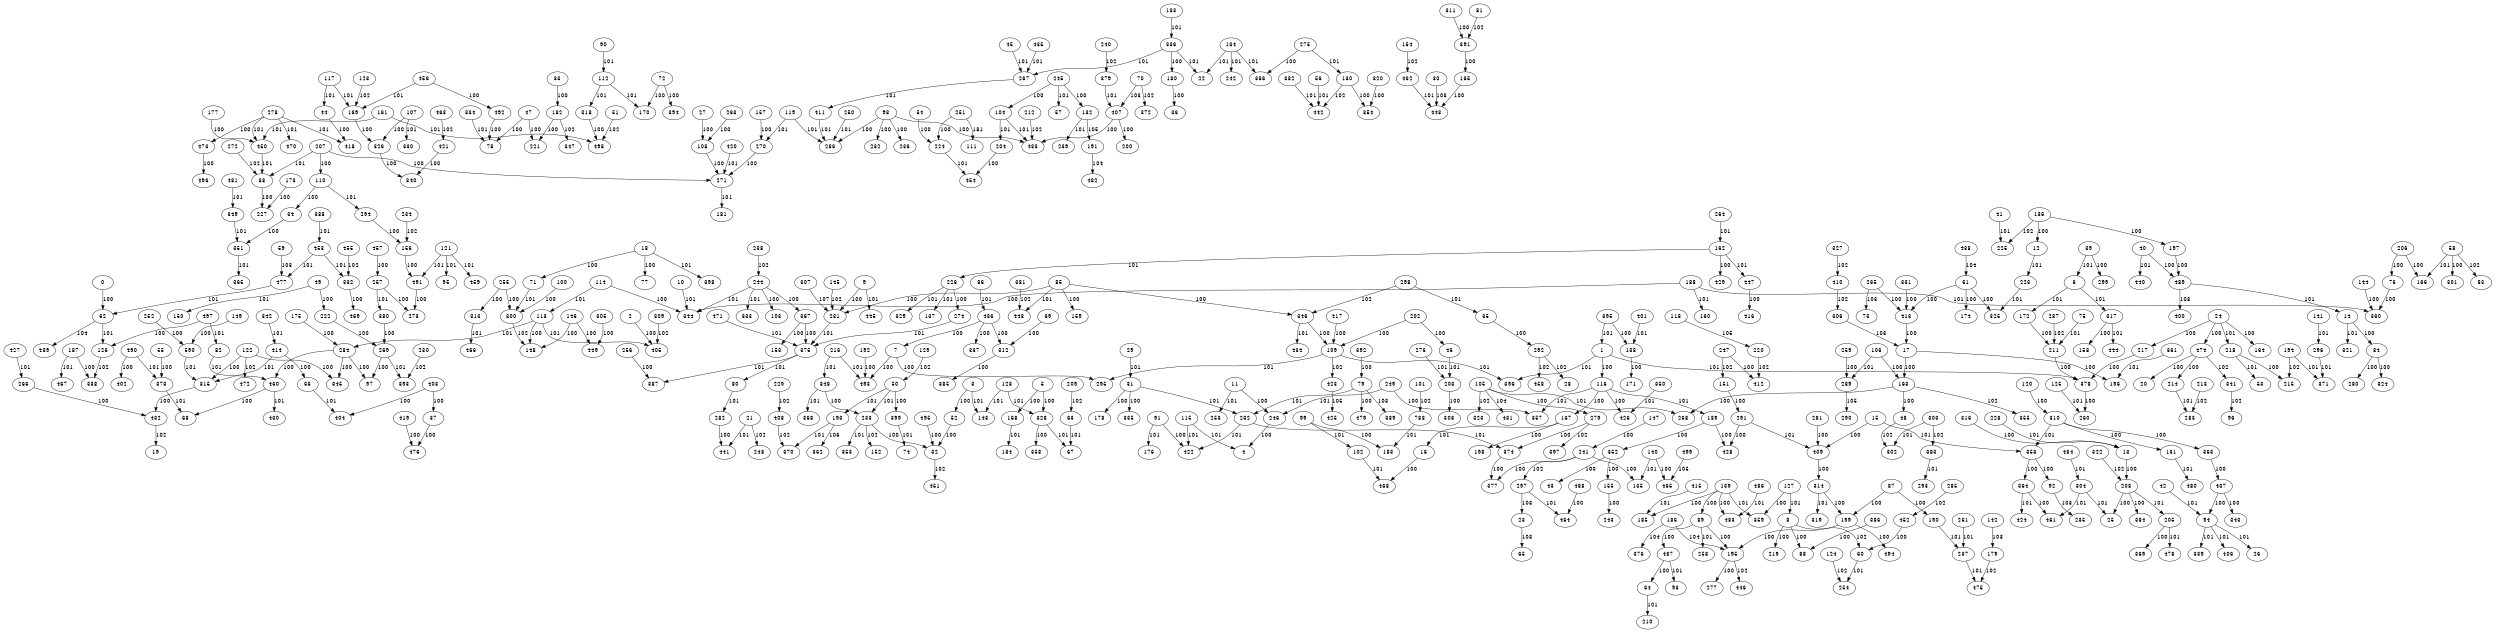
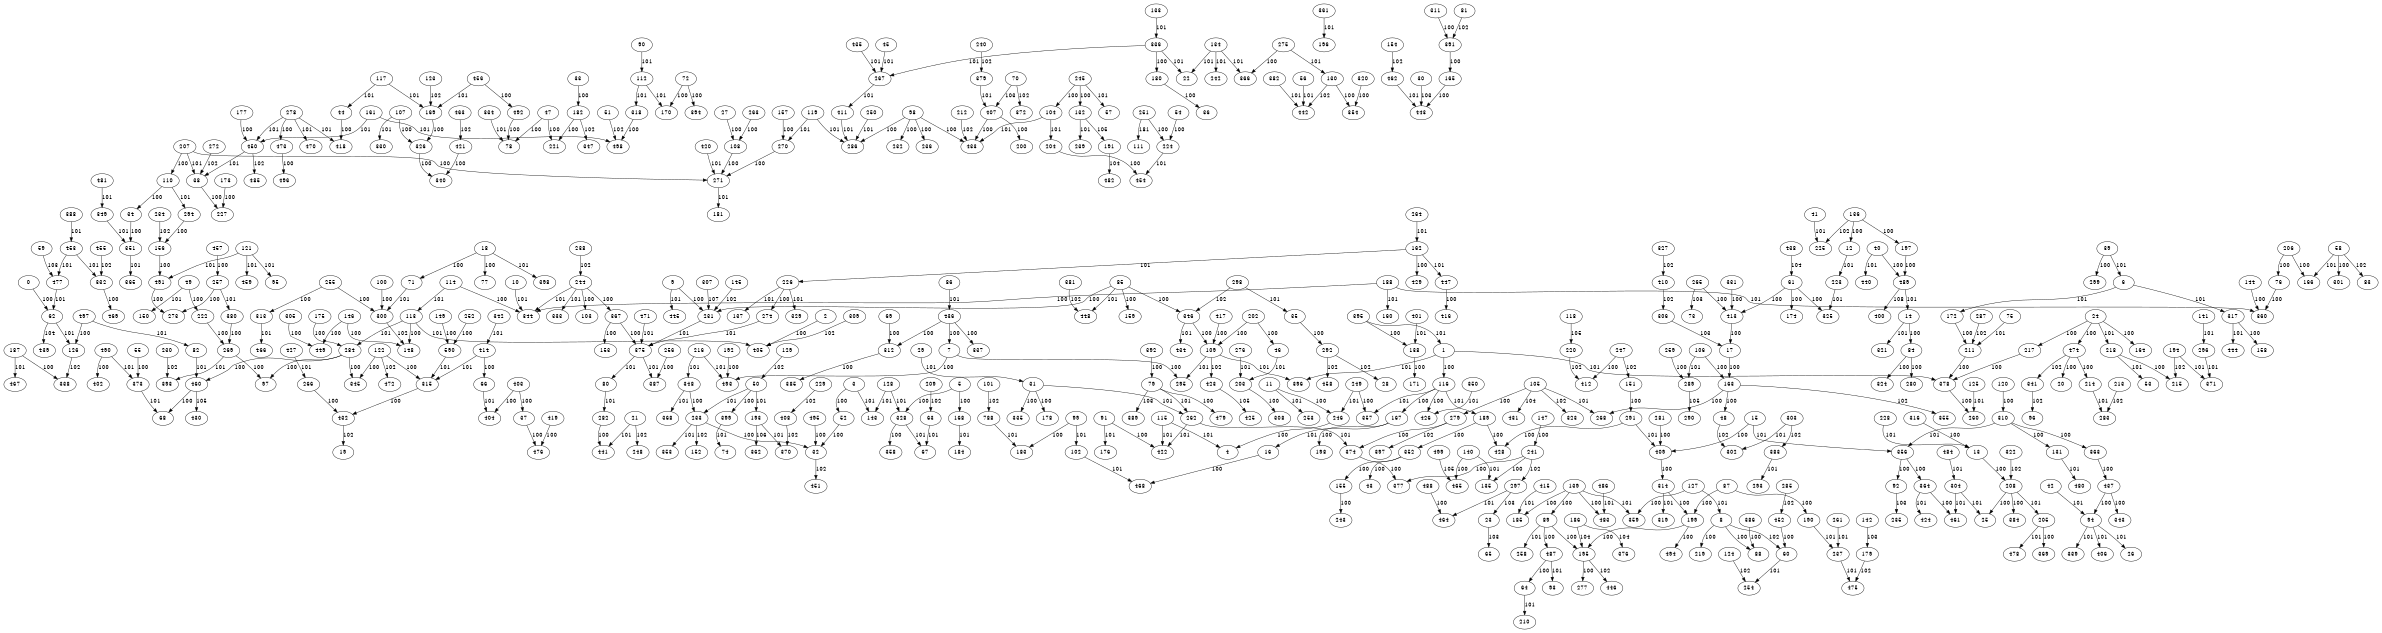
  digraph {
    0
    62
    126
    439
    338
    3
    52
    143
    32
    451
    7
    295
    493
    136
    197
    12
    225
    489
    223
    14
    400
    139
    89
    483
    185
    359
    487
    195
    258
    64
    93
    277
    446
    310
    131
    363
    356
    480
    437
    364
    92
    343
    94
    305
    449
    138
    171
    15
    409
    314
    199
    319
    31
    335
    178
    262
    374
    422
    325
    294
    156
    491
    273
    291
    428
    61
    174
    413
    17
    130
    354
    442
    284
    460
    97
    345
    68
    430
    282
    441
    163
    196
    279
    397
    377
    281
    127
    8
    60
    88
    219
    278
    473
    418
    450
    470
    496
    38
+   485
    122
    315
    472
    432
    19
    275
    366
    269
    393
    270
    271
    181
    265
    73
    266
    13
    208
    384
    25
    205
    369
    478
    84
    321
    280
    324
    58
    301
    166
    83
    120
    263
    108
    255
    300
    313
    148
    466
    257
    380
    259
    289
    290
    256
    387
    27
    116
    167
    426
    357
    189
    198
    16
    352
    468
    n155 [label=590]
    252
    249
    246
    4
    251
    224
    111
    454
    55
    373
    114
    344
    113
    405
    247
    412
    151
    244
    103
    367
    333
    375
    153
    80
    245
    104
    132
    57
    433
    204
    239
    191
    482
    24
    474
    164
    217
    218
    20
    214
    341
    378
    215
    53
    283
    96
    54
    241
    135
    297
    464
    23
    110
    34
    351
    365
    233
    353
    152
    50
    399
    193
    74
    370
    362
    107
    326
    330
    340
    106
    48
    268
    355
    302
    105
    323
    431
    226
    274
    137
    329
    222
    1
    396
    260
    2
    5
    328
    168
    358
    67
    184
    49
    150
    100
    99
    183
    102
    211
    391
    165
    443
    11
    253
    47
    221
    78
    98
    232
    286
    236
    497
    82
    206
    76
    360
    207
    227
    495
    492
    490
    402
    203
    308
    488
    210
    202
    46
    109
    423
    425
    44
    494
    91
    176
    452
    254
    456
    169
    457
    192
    447
    416
    85
    346
    231
    159
    448
    434
    155
    43
    243
    188
    160
    339
    406
    26
    436
    312
    337
    385
    187
    467
    87
    190
    237
    475
    421
    182
    347
    419
    476
    417
    9
    445
    40
    440
    180
    36
    414
    66
    404
    177
    175
    407
    200
    403
    37
    172
    173
    395
    392
    79
    479
    389
    39
    299
    6
    317
    386
    162
    429
    461
    424
    18
    71
    77
    398
    235
    157
    348
    368
    35
    292
    458
    28
    72
    394
    170
    336
    22
    267
    411
    149
    332
    469
    331
    146
    147
    33
    69
    144
    320
    318
    498
    140
    465
    158
    444
    316
    311
    304
    303
    383
    293
    298
    296
    371
    65
    134
    242
    133
    n408 [label=788]
    63
    128
    276
    125
    121
    459
    95
    264
    29
    261
    119
    117
    115
    250
    56
    112
    228
    216
    486
    484
    481
    349
    477
    471
    45
    462
    194
    21
    248
    453
    90
    435
    10
    427
    86
    420
    42
    415
    41
    401
    388
    382
    379
    161
    361
    75
    350
    342
    334
    141
    309
    287
    285
    129
    272
    124
    123
    240
    238
    234
    230
    229
    408
    51
    220
    101
    213
    212
    209
    463
    455
    179
    410
    306
    81
    381
    154
    327
    70
    372
    145
    322
    30
    59
    142
    438
    186
    376
    118
    499
    307
    0 -> 62 [label=100]
    62 -> 126 [label=101]
    62 -> 439 [label=104]
    126 -> 338 [label=102]
    3 -> 52 [label=100]
    3 -> 143 [label=101]
    52 -> 32 [label=100]
    32 -> 451 [label=102]
    7 -> 295 [label=100]
    7 -> 493 [label=100]
    136 -> 197 [label=100]
    136 -> 12 [label=100]
    136 -> 225 [label=102]
    197 -> 489 [label=100]
    12 -> 223 [label=101]
    489 -> 14 [label=101]
    489 -> 400 [label=108]
    223 -> 325 [label=101]
    14 -> 84 [label=100]
    14 -> 321 [label=101]
    139 -> 89 [label=100]
    139 -> 483 [label=100]
    139 -> 185 [label=100]
    139 -> 359 [label=101]
    89 -> 487 [label=100]
    89 -> 195 [label=100]
    89 -> 258 [label=101]
    487 -> 64 [label=100]
    487 -> 93 [label=101]
    195 -> 277 [label=100]
    195 -> 446 [label=102]
    64 -> 210 [label=101]
    310 -> 131 [label=100]
    310 -> 363 [label=100]
    310 -> 356 [label=101]
    131 -> 480 [label=101]
    363 -> 437 [label=100]
    356 -> 364 [label=100]
    356 -> 92 [label=100]
    437 -> 343 [label=100]
    437 -> 94 [label=100]
    364 -> 461 [label=100]
    364 -> 424 [label=101]
    92 -> 235 [label=103]
    94 -> 339 [label=101]
    94 -> 406 [label=101]
    94 -> 26 [label=101]
    305 -> 449 [label=100]
    138 -> 171 [label=100]
    15 -> 356 [label=101]
    15 -> 409 [label=100]
    409 -> 314 [label=100]
    314 -> 199 [label=100]
    314 -> 319 [label=101]
    199 -> 195 [label=100]
    199 -> 494 [label=100]
    31 -> 335 [label=100]
    31 -> 178 [label=100]
    31 -> 262 [label=101]
    262 -> 374 [label=101]
    262 -> 422 [label=101]
    374 -> 377 [label=100]
    294 -> 156 [label=100]
    156 -> 491 [label=100]
    491 -> 273 [label=100]
    291 -> 409 [label=101]
    291 -> 428 [label=100]
    61 -> 325 [label=100]
    61 -> 174 [label=100]
    61 -> 413 [label=100]
    413 -> 17 [label=100]
    17 -> 163 [label=100]
-   17 -> 196 [label=100]
    130 -> 354 [label=100]
    130 -> 442 [label=102]
    284 -> 460 [label=100]
    284 -> 97 [label=100]
    284 -> 345 [label=100]
    460 -> 68 [label=100]
-   460 -> 430 [label=101]
+   460 -> 430 [label=105]
    282 -> 441 [label=100]
    163 -> 48 [label=100]
    163 -> 268 [label=100]
    163 -> 355 [label=102]
    279 -> 374 [label=100]
    279 -> 397 [label=102]
    281 -> 409 [label=100]
    127 -> 359 [label=100]
    127 -> 8 [label=101]
    8 -> 60 [label=102]
    8 -> 88 [label=100]
    8 -> 219 [label=100]
    60 -> 254 [label=101]
    278 -> 473 [label=100]
    278 -> 418 [label=101]
    278 -> 450 [label=101]
    278 -> 470 [label=101]
    473 -> 496 [label=100]
    450 -> 38 [label=101]
+   450 -> 485 [label=102]
    38 -> 227 [label=100]
    122 -> 345 [label=100]
    122 -> 315 [label=100]
    122 -> 472 [label=102]
    315 -> 432 [label=100]
    432 -> 19 [label=102]
    275 -> 130 [label=101]
    275 -> 366 [label=100]
    269 -> 97 [label=100]
    269 -> 393 [label=101]
    270 -> 271 [label=100]
    271 -> 181 [label=101]
    265 -> 413 [label=100]
    265 -> 73 [label=103]
    266 -> 432 [label=100]
    13 -> 208 [label=100]
    208 -> 384 [label=100]
    208 -> 25 [label=100]
    208 -> 205 [label=101]
    205 -> 369 [label=100]
    205 -> 478 [label=101]
    84 -> 280 [label=100]
    84 -> 324 [label=100]
    58 -> 301 [label=100]
    58 -> 166 [label=101]
    58 -> 83 [label=102]
    120 -> 310 [label=100]
    263 -> 108 [label=100]
    108 -> 271 [label=100]
    255 -> 300 [label=100]
    255 -> 313 [label=100]
    300 -> 148 [label=102]
    313 -> 466 [label=101]
    257 -> 273 [label=100]
    257 -> 380 [label=101]
    380 -> 269 [label=100]
    259 -> 289 [label=100]
    289 -> 290 [label=105]
    256 -> 387 [label=100]
    27 -> 108 [label=100]
    116 -> 167 [label=100]
    116 -> 426 [label=100]
    116 -> 357 [label=101]
    116 -> 189 [label=101]
    167 -> 198 [label=100]
    167 -> 16 [label=101]
    189 -> 428 [label=100]
    189 -> 352 [label=100]
    16 -> 468 [label=100]
    352 -> 155 [label=100]
    352 -> 43 [label=100]
    n155 -> 315 [label=101]
    252 -> n155 [label=100]
    249 -> 357 [label=100]
    249 -> 246 [label=101]
    246 -> 4 [label=100]
    251 -> 224 [label=100]
    251 -> 111 [label=181]
    224 -> 454 [label=101]
    55 -> 373 [label=100]
    373 -> 68 [label=101]
    114 -> 344 [label=100]
    114 -> 113 [label=101]
    113 -> 284 [label=101]
    113 -> 148 [label=100]
    113 -> 405 [label=101]
    247 -> 412 [label=100]
    247 -> 151 [label=102]
    151 -> 291 [label=100]
    244 -> 344 [label=101]
    244 -> 103 [label=100]
    244 -> 367 [label=100]
    244 -> 333 [label=101]
    367 -> 375 [label=100]
    367 -> 153 [label=100]
    375 -> 387 [label=101]
    375 -> 80 [label=101]
    80 -> 282 [label=101]
    245 -> 104 [label=100]
    245 -> 132 [label=100]
    245 -> 57 [label=101]
    104 -> 433 [label=101]
    104 -> 204 [label=101]
    132 -> 239 [label=101]
    132 -> 191 [label=105]
    204 -> 454 [label=100]
    191 -> 482 [label=104]
    24 -> 474 [label=100]
    24 -> 164 [label=100]
    24 -> 217 [label=100]
    24 -> 218 [label=101]
    474 -> 20 [label=100]
    474 -> 214 [label=100]
    474 -> 341 [label=102]
    217 -> 378 [label=100]
    218 -> 215 [label=100]
    218 -> 53 [label=101]
    214 -> 283 [label=101]
    341 -> 96 [label=102]
    378 -> 260 [label=100]
    54 -> 224 [label=100]
    241 -> 377 [label=100]
    241 -> 135 [label=100]
    241 -> 297 [label=102]
    297 -> 464 [label=101]
    297 -> 23 [label=103]
    23 -> 65 [label=103]
    110 -> 294 [label=101]
    110 -> 34 [label=100]
    34 -> 351 [label=100]
    351 -> 365 [label=101]
    233 -> 32 [label=100]
    233 -> 353 [label=101]
    233 -> 152 [label=102]
    50 -> 233 [label=101]
    50 -> 399 [label=100]
    50 -> 193 [label=101]
    399 -> 74 [label=101]
    193 -> 370 [label=101]
    193 -> 362 [label=106]
    107 -> 326 [label=100]
    107 -> 330 [label=101]
    326 -> 340 [label=100]
    106 -> 163 [label=100]
    106 -> 289 [label=101]
    48 -> 302 [label=102]
    105 -> 279 [label=100]
    105 -> 268 [label=101]
    105 -> 323 [label=102]
    105 -> 431 [label=104]
    226 -> 274 [label=100]
    226 -> 137 [label=101]
    226 -> 329 [label=101]
    274 -> 375 [label=101]
    222 -> 269 [label=100]
    1 -> 116 [label=100]
    1 -> 378 [label=101]
    1 -> 396 [label=101]
    2 -> 405 [label=100]
    5 -> 328 [label=100]
    5 -> 168 [label=100]
    328 -> 358 [label=100]
    328 -> 67 [label=101]
    168 -> 184 [label=101]
    49 -> 222 [label=100]
    49 -> 150 [label=101]
    100 -> 300 [label=100]
    99 -> 183 [label=100]
    99 -> 102 [label=101]
    102 -> 468 [label=101]
    211 -> 378 [label=100]
    391 -> 165 [label=100]
    165 -> 443 [label=100]
    11 -> 246 [label=100]
    11 -> 253 [label=101]
    47 -> 221 [label=100]
    47 -> 78 [label=100]
    98 -> 433 [label=100]
    98 -> 232 [label=100]
    98 -> 286 [label=100]
    98 -> 236 [label=100]
    497 -> 126 [label=100]
    497 -> 82 [label=101]
    82 -> 460 [label=101]
    206 -> 166 [label=100]
    206 -> 76 [label=100]
    76 -> 360 [label=100]
    207 -> 38 [label=101]
    207 -> 271 [label=100]
    207 -> 110 [label=100]
    495 -> 32 [label=100]
    492 -> 78 [label=100]
    490 -> 373 [label=101]
    490 -> 402 [label=100]
    203 -> 308 [label=100]
    488 -> 464 [label=100]
    202 -> 46 [label=100]
    202 -> 109 [label=100]
    46 -> 203 [label=101]
    109 -> 295 [label=101]
    109 -> 396 [label=101]
    109 -> 423 [label=102]
    423 -> 425 [label=105]
    44 -> 418 [label=100]
    91 -> 422 [label=100]
    91 -> 176 [label=101]
    452 -> 60 [label=100]
    456 -> 492 [label=100]
    456 -> 169 [label=101]
    169 -> 326 [label=100]
    457 -> 257 [label=100]
    192 -> 493 [label=100]
    447 -> 416 [label=100]
    85 -> 346 [label=100]
    85 -> 231 [label=100]
    85 -> 159 [label=100]
    85 -> 448 [label=101]
    346 -> 109 [label=100]
    346 -> 434 [label=101]
    231 -> 375 [label=101]
    155 -> 243 [label=100]
    188 -> 344 [label=100]
    188 -> 360 [label=101]
    188 -> 160 [label=101]
    436 -> 7 [label=100]
    436 -> 312 [label=100]
    436 -> 337 [label=100]
    312 -> 385 [label=100]
    187 -> 338 [label=100]
    187 -> 467 [label=101]
    87 -> 199 [label=100]
    87 -> 190 [label=100]
    190 -> 237 [label=101]
    237 -> 475 [label=101]
    421 -> 340 [label=100]
    182 -> 221 [label=100]
    182 -> 347 [label=102]
    419 -> 476 [label=100]
    417 -> 109 [label=100]
    9 -> 231 [label=100]
    9 -> 445 [label=101]
    40 -> 489 [label=100]
    40 -> 440 [label=101]
    180 -> 36 [label=100]
    414 -> 315 [label=101]
    414 -> 66 [label=100]
    66 -> 404 [label=101]
    177 -> 450 [label=100]
    175 -> 284 [label=100]
    407 -> 433 [label=100]
    407 -> 200 [label=100]
    403 -> 404 [label=100]
    403 -> 37 [label=100]
    37 -> 476 [label=100]
    172 -> 211 [label=100]
    173 -> 227 [label=100]
    395 -> 138 [label=100]
    395 -> 1 [label=101]
    392 -> 79 [label=100]
    79 -> 262 [label=101]
    79 -> 479 [label=100]
    79 -> 389 [label=103]
    39 -> 299 [label=100]
    39 -> 6 [label=101]
    6 -> 172 [label=101]
    6 -> 317 [label=101]
    317 -> 158 [label=100]
    317 -> 444 [label=101]
    386 -> 88 [label=100]
    162 -> 226 [label=101]
    162 -> 447 [label=101]
    162 -> 429 [label=100]
    18 -> 71 [label=100]
    18 -> 77 [label=100]
    18 -> 398 [label=101]
    71 -> 300 [label=101]
    157 -> 270 [label=100]
    348 -> 233 [label=100]
    348 -> 368 [label=101]
    35 -> 292 [label=100]
    292 -> 458 [label=102]
    292 -> 28 [label=102]
    72 -> 394 [label=100]
    72 -> 170 [label=100]
    336 -> 180 [label=100]
    336 -> 22 [label=101]
    336 -> 267 [label=101]
    267 -> 411 [label=101]
    411 -> 286 [label=101]
    149 -> n155 [label=100]
    332 -> 469 [label=100]
    331 -> 413 [label=100]
    146 -> 449 [label=100]
    146 -> 148 [label=100]
    147 -> 241 [label=100]
    33 -> 182 [label=100]
    69 -> 312 [label=100]
    144 -> 360 [label=100]
    320 -> 354 [label=100]
    318 -> 498 [label=100]
    140 -> 135 [label=101]
    140 -> 465 [label=100]
    316 -> 13 [label=100]
    311 -> 391 [label=100]
    304 -> 25 [label=101]
    304 -> 461 [label=101]
    303 -> 302 [label=101]
    303 -> 383 [label=102]
    383 -> 293 [label=101]
    298 -> 346 [label=102]
    298 -> 35 [label=101]
    296 -> 371 [label=101]
    134 -> 366 [label=101]
    134 -> 22 [label=101]
    134 -> 242 [label=101]
    133 -> 336 [label=101]
    n408 -> 183 [label=101]
    63 -> 67 [label=101]
    128 -> 143 [label=101]
    128 -> 328 [label=101]
    276 -> 203 [label=101]
    125 -> 260 [label=101]
    121 -> 491 [label=101]
    121 -> 459 [label=101]
    121 -> 95 [label=101]
    264 -> 162 [label=101]
    29 -> 31 [label=101]
    261 -> 237 [label=101]
    119 -> 270 [label=101]
    119 -> 286 [label=101]
    117 -> 44 [label=101]
    117 -> 169 [label=101]
    115 -> 422 [label=101]
    115 -> 4 [label=101]
    250 -> 286 [label=101]
    56 -> 442 [label=101]
    112 -> 170 [label=101]
    112 -> 318 [label=101]
    228 -> 13 [label=101]
    216 -> 493 [label=101]
    216 -> 348 [label=101]
    486 -> 483 [label=101]
    484 -> 304 [label=101]
    481 -> 349 [label=101]
    349 -> 351 [label=101]
    477 -> 62 [label=101]
    471 -> 375 [label=101]
    45 -> 267 [label=101]
    462 -> 443 [label=101]
    194 -> 215 [label=102]
    194 -> 371 [label=101]
    21 -> 441 [label=101]
    21 -> 248 [label=102]
    453 -> 332 [label=101]
    453 -> 477 [label=101]
    90 -> 112 [label=101]
    435 -> 267 [label=101]
    10 -> 344 [label=101]
    427 -> 266 [label=101]
    86 -> 436 [label=101]
    420 -> 271 [label=101]
    42 -> 94 [label=101]
    415 -> 185 [label=101]
    41 -> 225 [label=101]
    401 -> 138 [label=101]
    388 -> 453 [label=101]
    382 -> 442 [label=101]
    379 -> 407 [label=101]
    161 -> 450 [label=101]
    161 -> 498 [label=101]
    361 -> 196 [label=101]
    75 -> 211 [label=101]
    350 -> 426 [label=101]
    342 -> 414 [label=101]
    334 -> 78 [label=101]
    141 -> 296 [label=101]
    309 -> 405 [label=102]
    287 -> 211 [label=102]
    285 -> 452 [label=102]
    129 -> 50 [label=102]
    272 -> 38 [label=102]
    124 -> 254 [label=102]
    123 -> 169 [label=102]
    240 -> 379 [label=102]
    238 -> 244 [label=102]
    234 -> 156 [label=102]
    230 -> 393 [label=102]
    229 -> 408 [label=102]
    408 -> 370 [label=102]
    51 -> 498 [label=102]
    220 -> 412 [label=102]
    101 -> n408 [label=102]
    213 -> 283 [label=102]
    212 -> 433 [label=102]
    209 -> 63 [label=102]
    463 -> 421 [label=102]
    455 -> 332 [label=102]
    179 -> 475 [label=102]
    410 -> 306 [label=102]
    306 -> 17 [label=103]
    81 -> 391 [label=102]
    381 -> 448 [label=102]
    154 -> 462 [label=102]
    327 -> 410 [label=102]
    70 -> 407 [label=103]
    70 -> 372 [label=102]
    145 -> 231 [label=102]
    322 -> 208 [label=102]
    30 -> 443 [label=103]
    59 -> 477 [label=103]
    142 -> 179 [label=103]
    438 -> 61 [label=104]
    186 -> 195 [label=104]
    186 -> 376 [label=104]
    118 -> 220 [label=105]
    499 -> 465 [label=105]
    307 -> 231 [label=107]
  }
